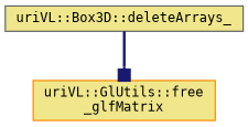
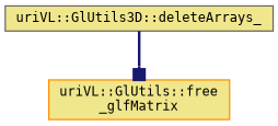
  digraph {
    rankdir=TB
    fontname="DejaVu Sans Mono"
    node [fillcolor=khaki fontname="DejaVu Sans Mono" fontsize=10 shape=record style=filled]
-   n1 [color=gray40 fontcolor=black height=0.2 label="uriVL::Box3D::deleteArrays_" width=0.4]
+   n1 [color=gray40 fontcolor=black height=0.2 label="uriVL::GlUtils3D::deleteArrays_" width=0.4]
    n2 [color=darkorange height=0.2 label="uriVL::GlUtils::free\l_glfMatrix" width=0.4]
    n1 -> n2 [color=midnightblue fontname="DejaVu Sans Mono" fontsize=10 labelfontname=Helvetica labelfontsize=10 style=bold arrowhead=box]
  }
